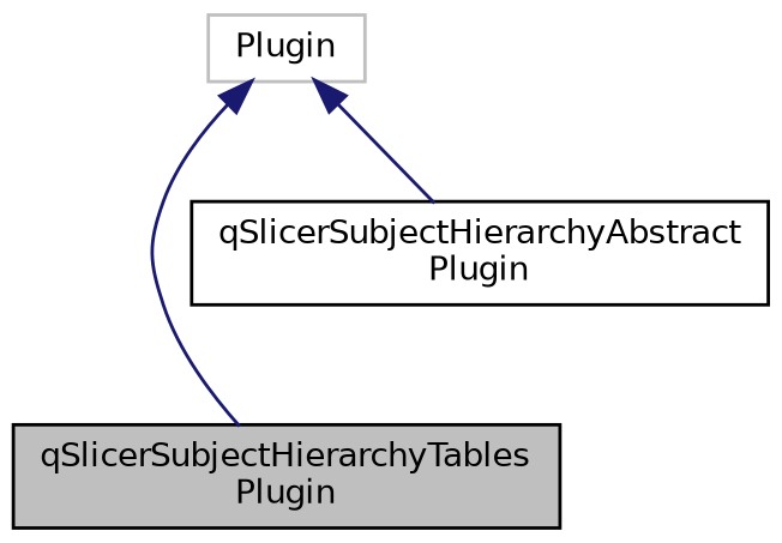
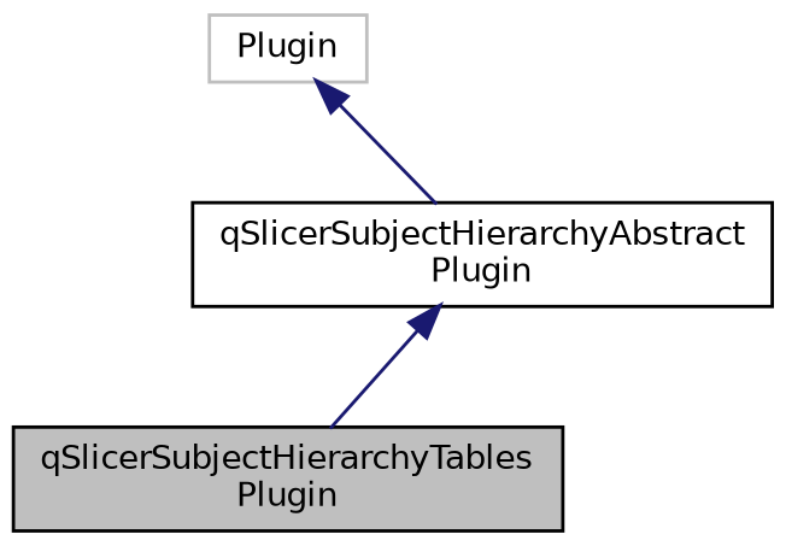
  digraph {
    node [color=black fontname=Helvetica fontsize=10 shape=record]
    edge [color=midnightblue dir=back fontname=Helvetica fontsize=10 labelfontname=Helvetica labelfontsize=10 style=solid]
    n1 [fillcolor=grey75 fontcolor=black height=0.2 label="qSlicerSubjectHierarchyTables\lPlugin" style=filled width=0.4]
    n2 [height=0.2 label="qSlicerSubjectHierarchyAbstract\lPlugin" width=0.4]
    n3 [color=grey75 height=0.2 label=Plugin width=0.4]
-   n3 -> n1
+   n2 -> n1
    n3 -> n2
  }
